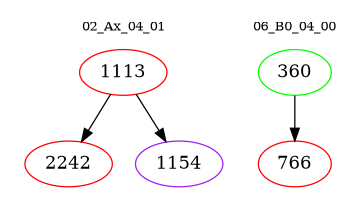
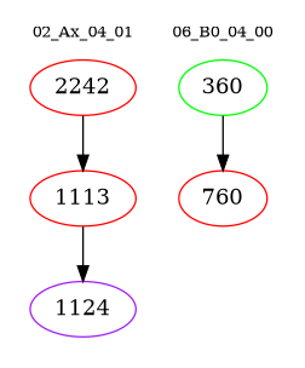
  digraph {
    node [color=red]
    edge [color=black]
    n1 [label=1113]
    n2 [label=2242]
-   n3 [color=purple label=1154]
+   n3 [color=purple label=1124]
    n4 [color=green label=360]
-   n5 [label=766]
+   n5 [label=760]
    subgraph cluster_1 {
      color=white
      fontsize=10
      label="02_Ax_04_01"
      n1
      n2
      n3
    }
    subgraph cluster_2 {
      color=white
      fontsize=10
      label="06_B0_04_00"
      n4
      n5
    }
-   n1 -> n2
+   n2 -> n1
    n1 -> n3
    n4 -> n5
  }
